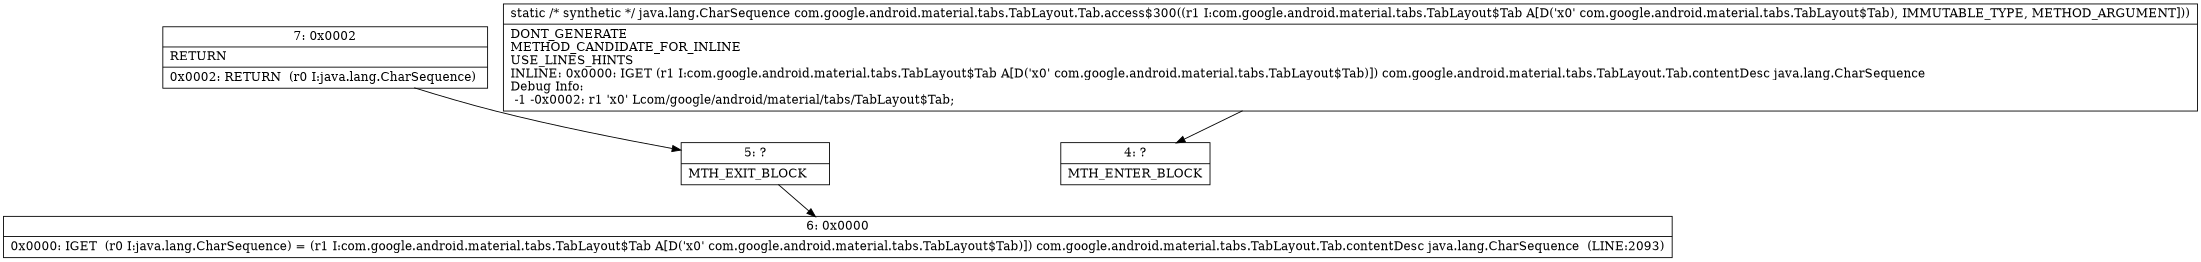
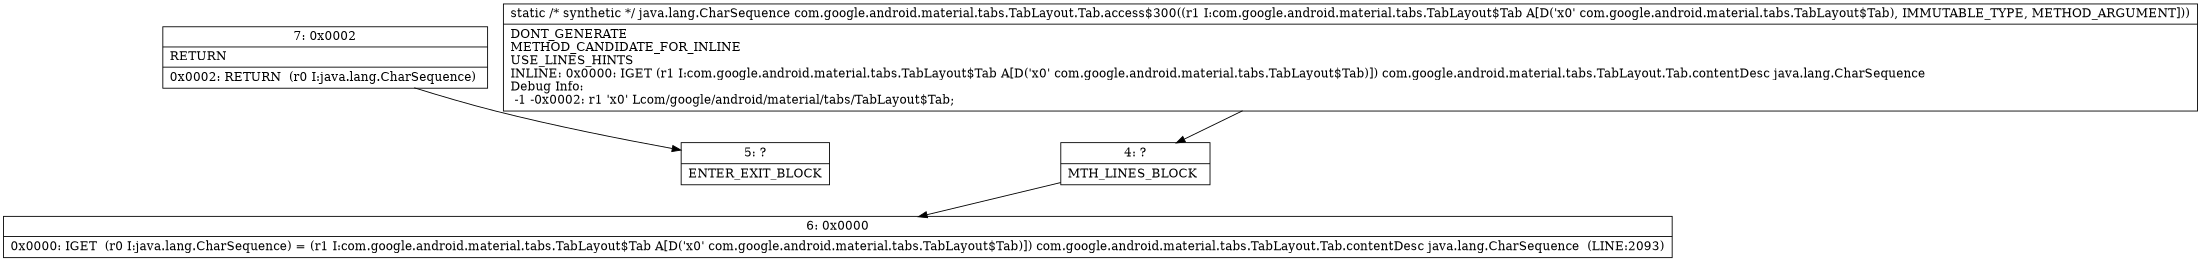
  digraph {
    node [shape=record]
-   n1 [label="{4\:\ ?|MTH_ENTER_BLOCK\l}"]
+   n1 [label="{4\:\ ?|MTH_LINES_BLOCK\l}"]
    n2 [label="{6\:\ 0x0000|0x0000: IGET  (r0 I:java.lang.CharSequence) = (r1 I:com.google.android.material.tabs.TabLayout$Tab A[D('x0' com.google.android.material.tabs.TabLayout$Tab)]) com.google.android.material.tabs.TabLayout.Tab.contentDesc java.lang.CharSequence  (LINE:2093)\l}"]
    n3 [label="{7\:\ 0x0002|RETURN\l|0x0002: RETURN  (r0 I:java.lang.CharSequence) \l}"]
-   n4 [label="{5\:\ ?|MTH_EXIT_BLOCK\l}"]
+   n4 [label="{5\:\ ?|ENTER_EXIT_BLOCK\l}"]
    n5 [label="{static \/* synthetic *\/ java.lang.CharSequence com.google.android.material.tabs.TabLayout.Tab.access$300((r1 I:com.google.android.material.tabs.TabLayout$Tab A[D('x0' com.google.android.material.tabs.TabLayout$Tab), IMMUTABLE_TYPE, METHOD_ARGUMENT]))  | DONT_GENERATE\lMETHOD_CANDIDATE_FOR_INLINE\lUSE_LINES_HINTS\lINLINE: 0x0000: IGET  (r1 I:com.google.android.material.tabs.TabLayout$Tab A[D('x0' com.google.android.material.tabs.TabLayout$Tab)]) com.google.android.material.tabs.TabLayout.Tab.contentDesc java.lang.CharSequence\lDebug Info:\l  \-1 \-0x0002: r1 'x0' Lcom\/google\/android\/material\/tabs\/TabLayout$Tab;\l}"]
-   n4 -> n2
+   n1 -> n2
    n3 -> n4
    n5 -> n1
  }
